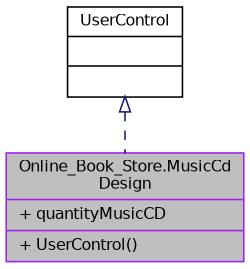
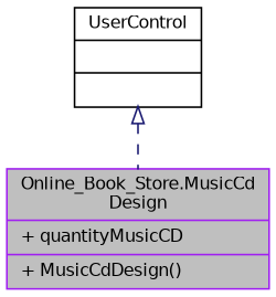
  digraph {
    node [fontname=Helvetica fontsize=10 shape=record style=filled]
-   n1 [color=purple fillcolor=grey75 fontcolor=black height=0.2 label="{Online_Book_Store.MusicCd\lDesign\n|+ quantityMusicCD\l|+ UserControl()\l}" width=0.4]
+   n1 [color=purple fillcolor=grey75 fontcolor=black height=0.2 label="{Online_Book_Store.MusicCd\lDesign\n|+ quantityMusicCD\l|+ MusicCdDesign()\l}" width=0.4]
    n2 [color=black fillcolor=white height=0.2 label="{UserControl\n||}" width=0.4]
    n2 -> n1 [arrowtail=onormal color=midnightblue dir=back fontname=Helvetica fontsize=10 labelfontname=Helvetica labelfontsize=10 style=dashed]
  }
